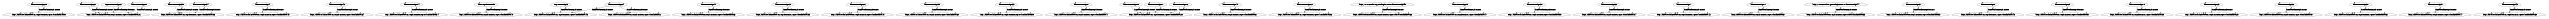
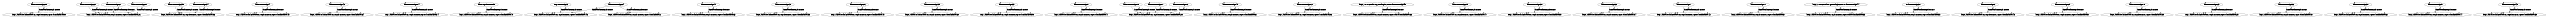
  digraph {
    rankdir=TB
    "base:testDesign28"
    "http://delta.iot.linkeddata.es/requirements/report.html#delta-50"
    "base:testDesign22"
    "http://delta.iot.linkeddata.es/requirements/report.html#delta-26"
    "base:testDesign35"
    "http://delta.iot.linkeddata.es/requirements/report.html#delta-56"
    "base:testDesign4"
    "http://delta.iot.linkeddata.es/requirements/report.html#delta-45"
    "base:testDesign42"
    "http://delta.iot.linkeddata.es/requirements/report.html#delta-64"
    "base:testDesign14"
    "http://delta.iot.linkeddata.es/requirements/report.html#delta-34"
-   "base:testDesign21" [label="report:testDesign21"]
+   "base:testDesign21"
    "base:testDesign34"
    n15 [label="base:requirements9"]
    "http://delta.iot.linkeddata.es/requirements/report.html#delta-40"
    n17 [label="http:testDesign3"]
    "http://delta.iot.linkeddata.es/requirements/report.html#delta-46"
    "base:testDesign41"
    "http://delta.iot.linkeddata.es/requirements/report.html#delta-63"
    "base:testDesign13"
    "http://delta.iot.linkeddata.es/requirements/report.html#delta-35"
    "base:testDesign26"
    "http://delta.iot.linkeddata.es/requirements/report.html#delta-48"
    "base:testDesign39"
    "http://delta.iot.linkeddata.es/requirements/report.html#delta-60"
    "base:testDesign20"
    "base:testDesign33"
    "http://delta.iot.linkeddata.es/requirements/report.html#delta-55"
    "base:testDesign8"
    "http://delta.iot.linkeddata.es/requirements/report.html#delta-41"
    "base:testDesign18"
    "http://delta.iot.linkeddata.es/requirements/report.html#delta-28"
    "base:testDesign40"
    "http://delta.iot.linkeddata.es/requirements/report.html#delta-61"
    "base:testDesign12"
    "http://delta.iot.linkeddata.es/requirements/report.html#delta-36"
    "http://www.co-ode.org/ontologies/ont.owl#testDesign45"
    "http://delta.iot.linkeddata.es/requirements/report-delta.html#delta-66"
    "base:testDesign25"
    "http://delta.iot.linkeddata.es/requirements/report.html#delta-47"
    "base:testDesign38"
    "http://delta.iot.linkeddata.es/requirements/report.html#delta-59"
    "base:testDesign32"
    "http://delta.iot.linkeddata.es/requirements/report.html#delta-54"
    "base:testDesign7"
    "http://delta.iot.linkeddata.es/requirements/report.html#delta-42"
    "base:testDesign17"
    "base:testDesign11"
    "http://delta.iot.linkeddata.es/requirements/report.html#delta-37"
    "http://www.co-ode.org/ontologies/ont.owl#testDesign44"
    "http://delta.iot.linkeddata.es/requirements/report-delta.html#delta-33"
    "base:testDesign24"
    "http://delta.iot.linkeddata.es/requirements/report.html#delta-2"
-   "base:testDesign31"
+   "base:testDesign31" [label="owl:testDesign31"]
    "http://delta.iot.linkeddata.es/requirements/report.html#delta-53"
    "base:testDesign6"
    "http://delta.iot.linkeddata.es/requirements/report.html#delta-43"
    "base:testDesign16"
    "base:testDesign29"
    "http://delta.iot.linkeddata.es/requirements/report.html#delta-51"
    "base:testDesign10"
    "http://delta.iot.linkeddata.es/requirements/report.html#delta-39"
    "base:testDesign23"
    "http://delta.iot.linkeddata.es/requirements/report.html#delta-25"
    "base:testDesign36"
    "http://delta.iot.linkeddata.es/requirements/report.html#delta-57"
    "base:testDesign30"
    "http://delta.iot.linkeddata.es/requirements/report.html#delta-52"
    "base:testDesign5"
    "http://delta.iot.linkeddata.es/requirements/report.html#delta-44"
    "base:testDesign43"
    "http://delta.iot.linkeddata.es/requirements/report.html#delta-65"
    "base:testDesign28" -> "http://delta.iot.linkeddata.es/requirements/report.html#delta-50" [label=":isRelatedToRequirement"]
    "base:testDesign22" -> "http://delta.iot.linkeddata.es/requirements/report.html#delta-26" [label=":isRelatedToRequirement"]
    "base:testDesign35" -> "http://delta.iot.linkeddata.es/requirements/report.html#delta-56" [label=":isRelatedToRequirement"]
    "base:testDesign4" -> "http://delta.iot.linkeddata.es/requirements/report.html#delta-45" [label=":isRelatedToRequirement"]
    "base:testDesign42" -> "http://delta.iot.linkeddata.es/requirements/report.html#delta-64" [label=":isRelatedToRequirement"]
    "base:testDesign14" -> "http://delta.iot.linkeddata.es/requirements/report.html#delta-34" [label=":isRelatedToRequirement"]
    "base:testDesign21" -> "http://delta.iot.linkeddata.es/requirements/report.html#delta-26" [label=":isRelatedToRequirement"]
    "base:testDesign34" -> "http://delta.iot.linkeddata.es/requirements/report.html#delta-56" [label=":isRelatedToRequirement"]
    n15 -> "http://delta.iot.linkeddata.es/requirements/report.html#delta-40" [label=":isRelatedToRequirement"]
    n17 -> "http://delta.iot.linkeddata.es/requirements/report.html#delta-46" [label=":isRelatedToRequirement"]
    "base:testDesign41" -> "http://delta.iot.linkeddata.es/requirements/report.html#delta-63" [label=":isRelatedToRequirement"]
    "base:testDesign13" -> "http://delta.iot.linkeddata.es/requirements/report.html#delta-35" [label=":isRelatedToRequirement"]
    "base:testDesign26" -> "http://delta.iot.linkeddata.es/requirements/report.html#delta-48" [label=":isRelatedToRequirement"]
    "base:testDesign39" -> "http://delta.iot.linkeddata.es/requirements/report.html#delta-60" [label=":isRelatedToRequirement"]
    "base:testDesign20" -> "http://delta.iot.linkeddata.es/requirements/report.html#delta-26" [label=":isRelatedToRequirement"]
    "base:testDesign33" -> "http://delta.iot.linkeddata.es/requirements/report.html#delta-55" [label=":isRelatedToRequirement"]
    "base:testDesign8" -> "http://delta.iot.linkeddata.es/requirements/report.html#delta-41" [label=":isRelatedToRequirement"]
    "base:testDesign18" -> "http://delta.iot.linkeddata.es/requirements/report.html#delta-28" [label=":isRelatedToRequirement"]
    "base:testDesign40" -> "http://delta.iot.linkeddata.es/requirements/report.html#delta-61" [label=":isRelatedToRequirement"]
    "base:testDesign12" -> "http://delta.iot.linkeddata.es/requirements/report.html#delta-36" [label=":isRelatedToRequirement"]
    "http://www.co-ode.org/ontologies/ont.owl#testDesign45" -> "http://delta.iot.linkeddata.es/requirements/report-delta.html#delta-66" [label=":isRelatedToRequirement"]
    "base:testDesign25" -> "http://delta.iot.linkeddata.es/requirements/report.html#delta-47" [label=":isRelatedToRequirement"]
    "base:testDesign38" -> "http://delta.iot.linkeddata.es/requirements/report.html#delta-59" [label=":isRelatedToRequirement"]
    "base:testDesign32" -> "http://delta.iot.linkeddata.es/requirements/report.html#delta-54" [label=":isRelatedToRequirement"]
    "base:testDesign7" -> "http://delta.iot.linkeddata.es/requirements/report.html#delta-42" [label=":isRelatedToRequirement"]
    "base:testDesign17" -> "http://delta.iot.linkeddata.es/requirements/report.html#delta-28" [label=":isRelatedToRequirement"]
    "base:testDesign11" -> "http://delta.iot.linkeddata.es/requirements/report.html#delta-37" [label=":isRelatedToRequirement"]
    "http://www.co-ode.org/ontologies/ont.owl#testDesign44" -> "http://delta.iot.linkeddata.es/requirements/report-delta.html#delta-33" [label=":isRelatedToRequirement"]
    "base:testDesign24" -> "http://delta.iot.linkeddata.es/requirements/report.html#delta-46" [label=":isRelatedToRequirement"]
    "base:testDesign24" -> "http://delta.iot.linkeddata.es/requirements/report.html#delta-2" [label=":isRelatedToRequirement"]
    "base:testDesign31" -> "http://delta.iot.linkeddata.es/requirements/report.html#delta-53" [label=":isRelatedToRequirement"]
    "base:testDesign6" -> "http://delta.iot.linkeddata.es/requirements/report.html#delta-43" [label=":isRelatedToRequirement"]
    "base:testDesign16" -> "http://delta.iot.linkeddata.es/requirements/report.html#delta-28" [label=":isRelatedToRequirement"]
    "base:testDesign29" -> "http://delta.iot.linkeddata.es/requirements/report.html#delta-51" [label=":isRelatedToRequirement"]
    "base:testDesign10" -> "http://delta.iot.linkeddata.es/requirements/report.html#delta-39" [label=":isRelatedToRequirement"]
    "base:testDesign23" -> "http://delta.iot.linkeddata.es/requirements/report.html#delta-25" [label=":isRelatedToRequirement"]
    "base:testDesign36" -> "http://delta.iot.linkeddata.es/requirements/report.html#delta-57" [label=":isRelatedToRequirement"]
    "base:testDesign30" -> "http://delta.iot.linkeddata.es/requirements/report.html#delta-52" [label=":isRelatedToRequirement"]
    "base:testDesign5" -> "http://delta.iot.linkeddata.es/requirements/report.html#delta-44" [label=":isRelatedToRequirement"]
    "base:testDesign43" -> "http://delta.iot.linkeddata.es/requirements/report.html#delta-65" [label=":isRelatedToRequirement"]
  }
